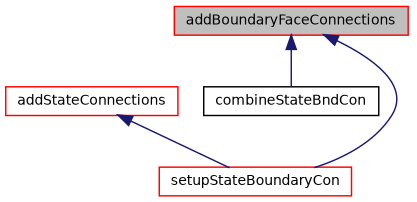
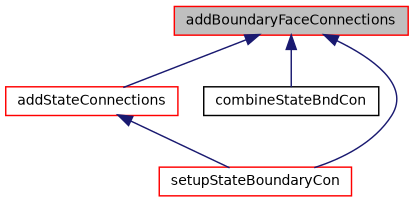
  digraph {
    rankdir=TB
    node [color=red fontname=Helvetica fontsize=10 shape=record]
    edge [color=midnightblue dir=back fontname=Helvetica fontsize=10 labelfontname=Helvetica labelfontsize=10 style=solid]
    n1 [fillcolor=grey75 fontcolor=black height=0.2 label=addBoundaryFaceConnections style=filled width=0.4]
    n2 [height=0.2 label=addStateConnections width=0.4]
    n3 [color=black height=0.2 label=combineStateBndCon width=0.4]
    n4 [height=0.2 label=setupStateBoundaryCon width=0.4]
+   n1 -> n2
    n1 -> n3
    n1 -> n4
    n2 -> n4
  }
